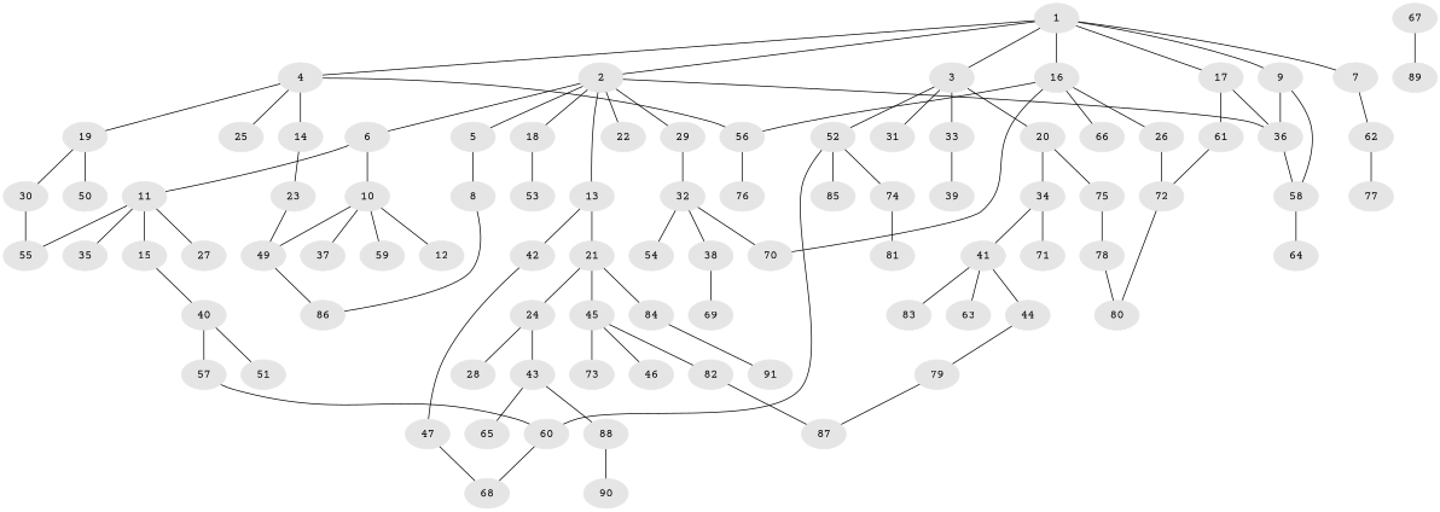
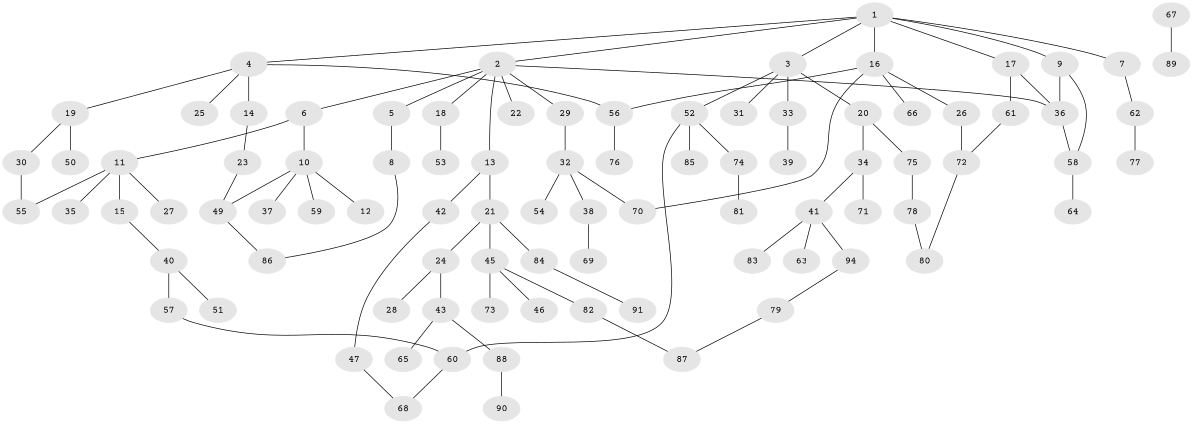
  graph {
    fontname="Courier Prime"
    node [color=gray90 fontname="Courier Prime" style=filled]
    edge [fontname="Courier Prime"]
    1
    2
    3
    4
    7
    9
    16
    17
    5
    6
    13
    18
    22
    29
    36
    20
    31
    33
    52
    14
    19
    25
    56
    62
    58
    26
    66
    70
    61
    8
    10
    11
    21
    42
    53
    32
    34
    75
    39
    60
    74
    85
    23
    30
    50
    76
    86
    12
    37
    49
    59
    15
    27
    35
    55
    77
    64
    40
    24
    45
    84
    47
    51
    57
    72
    41
    71
    78
    28
    43
    46
    73
    82
    91
    65
    88
    80
    38
    54
    69
-   44
+   44 [label=94]
    63
    83
    79
    68
    90
    87
    67
    89
    81
    1 -- 2
    1 -- 3
    1 -- 4
    1 -- 7
    1 -- 9
    1 -- 16
    1 -- 17
    2 -- 5
    2 -- 6
    2 -- 13
    2 -- 18
    2 -- 22
    2 -- 29
    2 -- 36
    3 -- 20
    3 -- 31
    3 -- 33
    3 -- 52
    4 -- 14
    4 -- 19
    4 -- 25
    4 -- 56
    7 -- 62
    9 -- 36
    9 -- 58
    16 -- 56
    16 -- 26
    16 -- 66
    16 -- 70
    17 -- 36
    17 -- 61
    5 -- 8
    6 -- 10
    6 -- 11
    13 -- 21
    13 -- 42
    18 -- 53
    29 -- 32
    36 -- 58
    20 -- 34
    20 -- 75
    33 -- 39
    52 -- 60
    52 -- 74
    52 -- 85
    14 -- 23
    19 -- 30
    19 -- 50
    56 -- 76
    62 -- 77
    58 -- 64
    26 -- 72
    61 -- 72
    8 -- 86
    10 -- 12
    10 -- 37
    10 -- 49
    10 -- 59
    11 -- 15
    11 -- 27
    11 -- 35
    11 -- 55
    21 -- 24
    21 -- 45
    21 -- 84
    42 -- 47
    32 -- 70
    32 -- 38
    32 -- 54
    34 -- 41
    34 -- 71
    75 -- 78
    60 -- 68
    74 -- 81
    23 -- 49
    30 -- 55
    49 -- 86
    15 -- 40
    40 -- 51
    40 -- 57
    24 -- 28
    24 -- 43
    45 -- 46
    45 -- 73
    45 -- 82
    84 -- 91
    47 -- 68
    57 -- 60
    72 -- 80
    41 -- 44
    41 -- 63
    41 -- 83
    78 -- 80
    43 -- 65
    43 -- 88
    82 -- 87
    88 -- 90
    38 -- 69
    44 -- 79
    79 -- 87
    67 -- 89
  }
